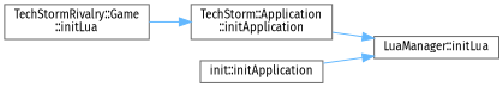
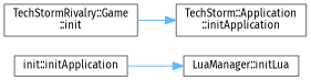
  digraph {
    fontname="Fira Sans"
    rankdir=RL
    node [color=grey40 fillcolor=white fontname="Fira Sans" fontsize=10 shape=box style=filled]
    edge [color=steelblue1 dir=back fontname="Fira Sans" fontsize=10 labelfontname=Helvetica labelfontsize=10 style=solid]
    n1 [height=0.2 label="LuaManager::initLua" width=0.4]
    n2 [height=0.2 label="TechStorm::Application\l::initApplication" width=0.4]
    n3 [height=0.2 label="init::initApplication" width=0.4]
-   n4 [height=0.2 label="TechStormRivalry::Game\l::initLua" width=0.4]
-   n1 -> n2
+   n4 [height=0.2 label="TechStormRivalry::Game\l::init" width=0.4]
    n1 -> n3
    n2 -> n4
  }
